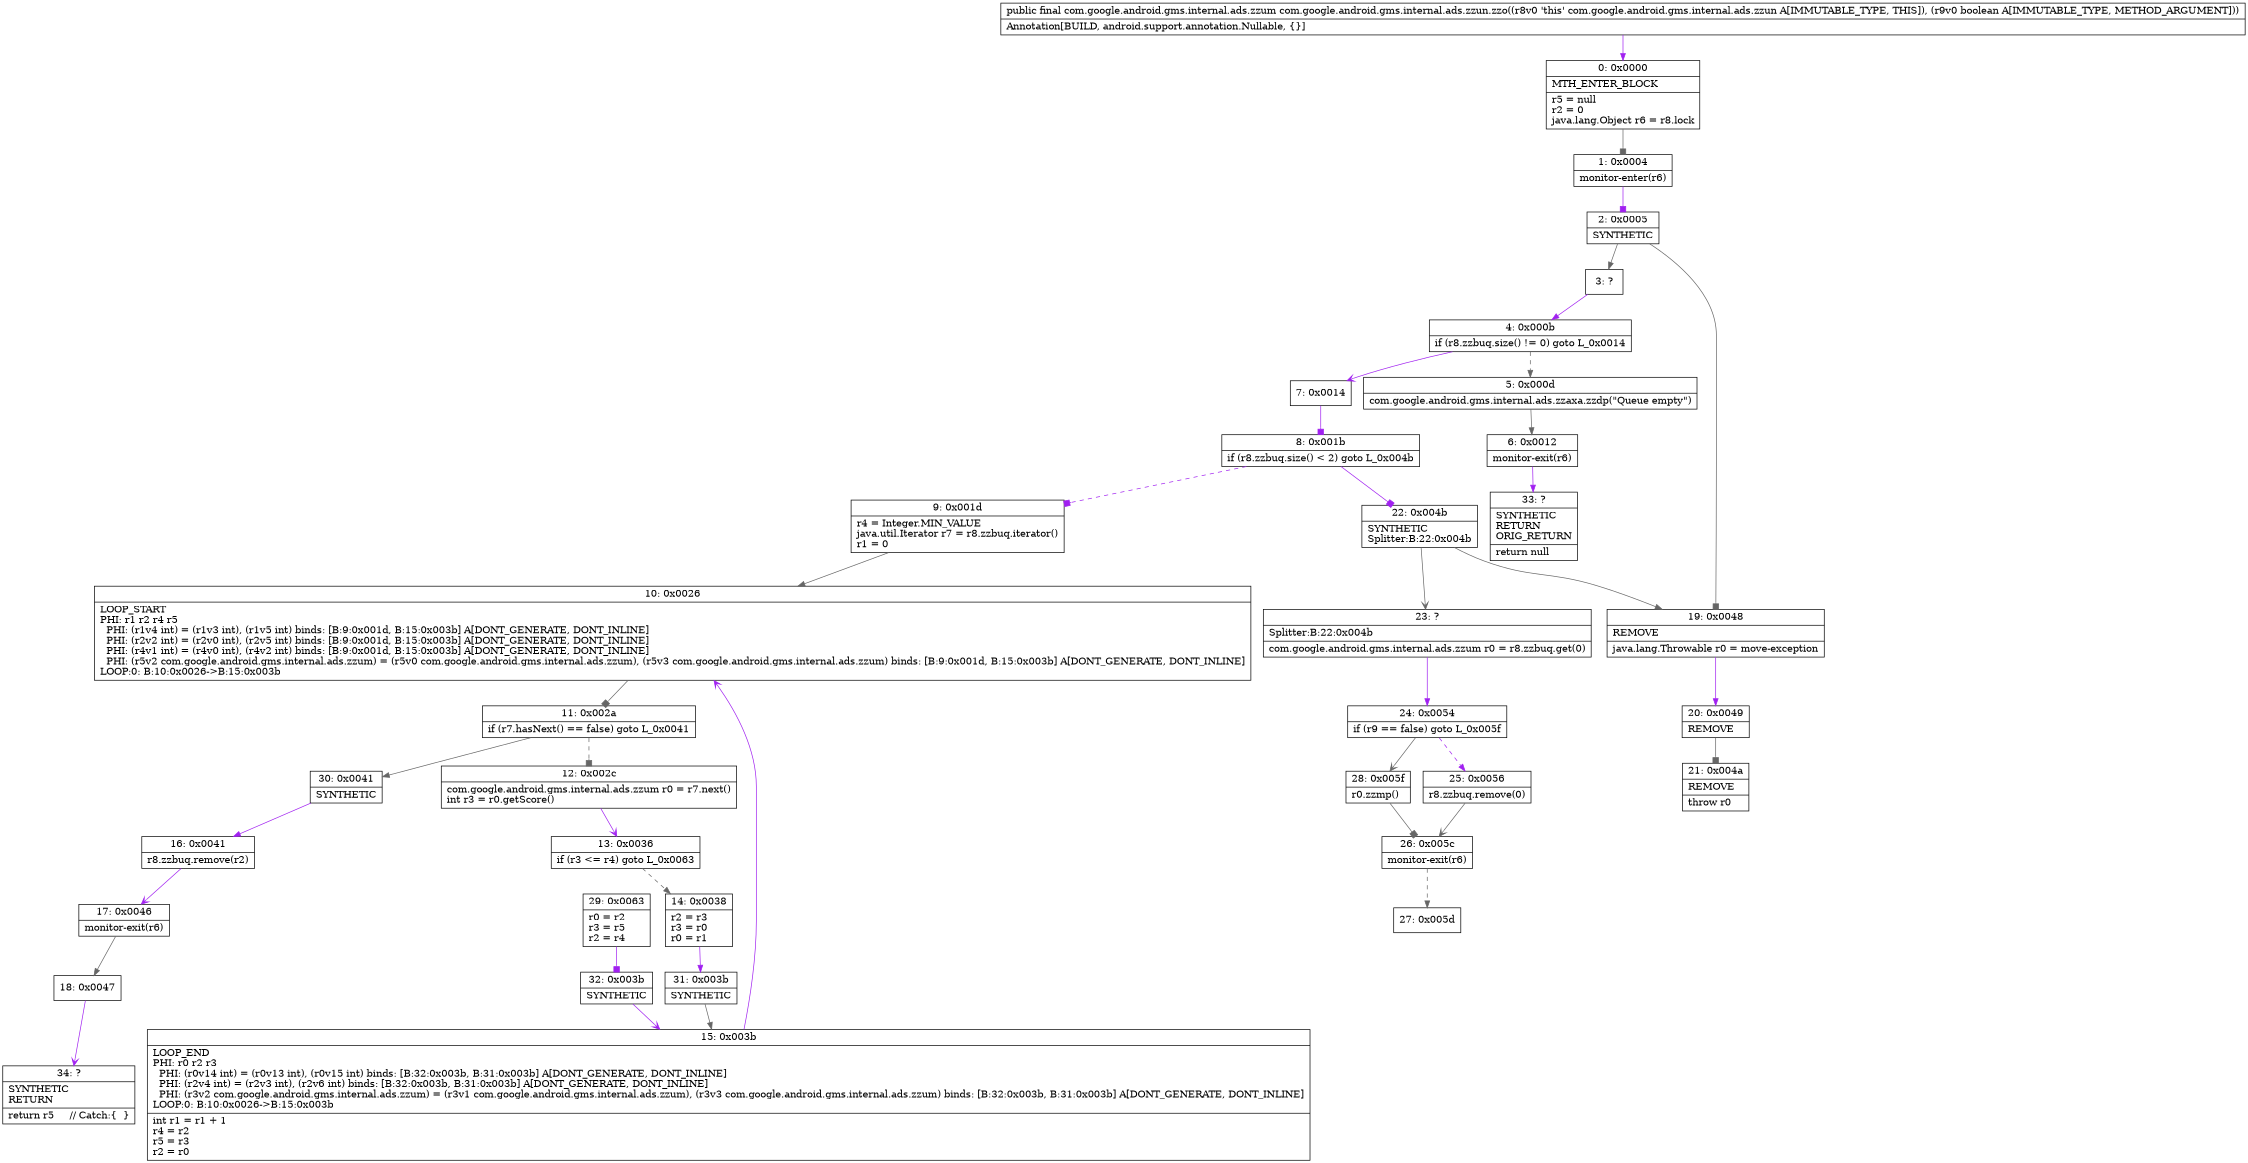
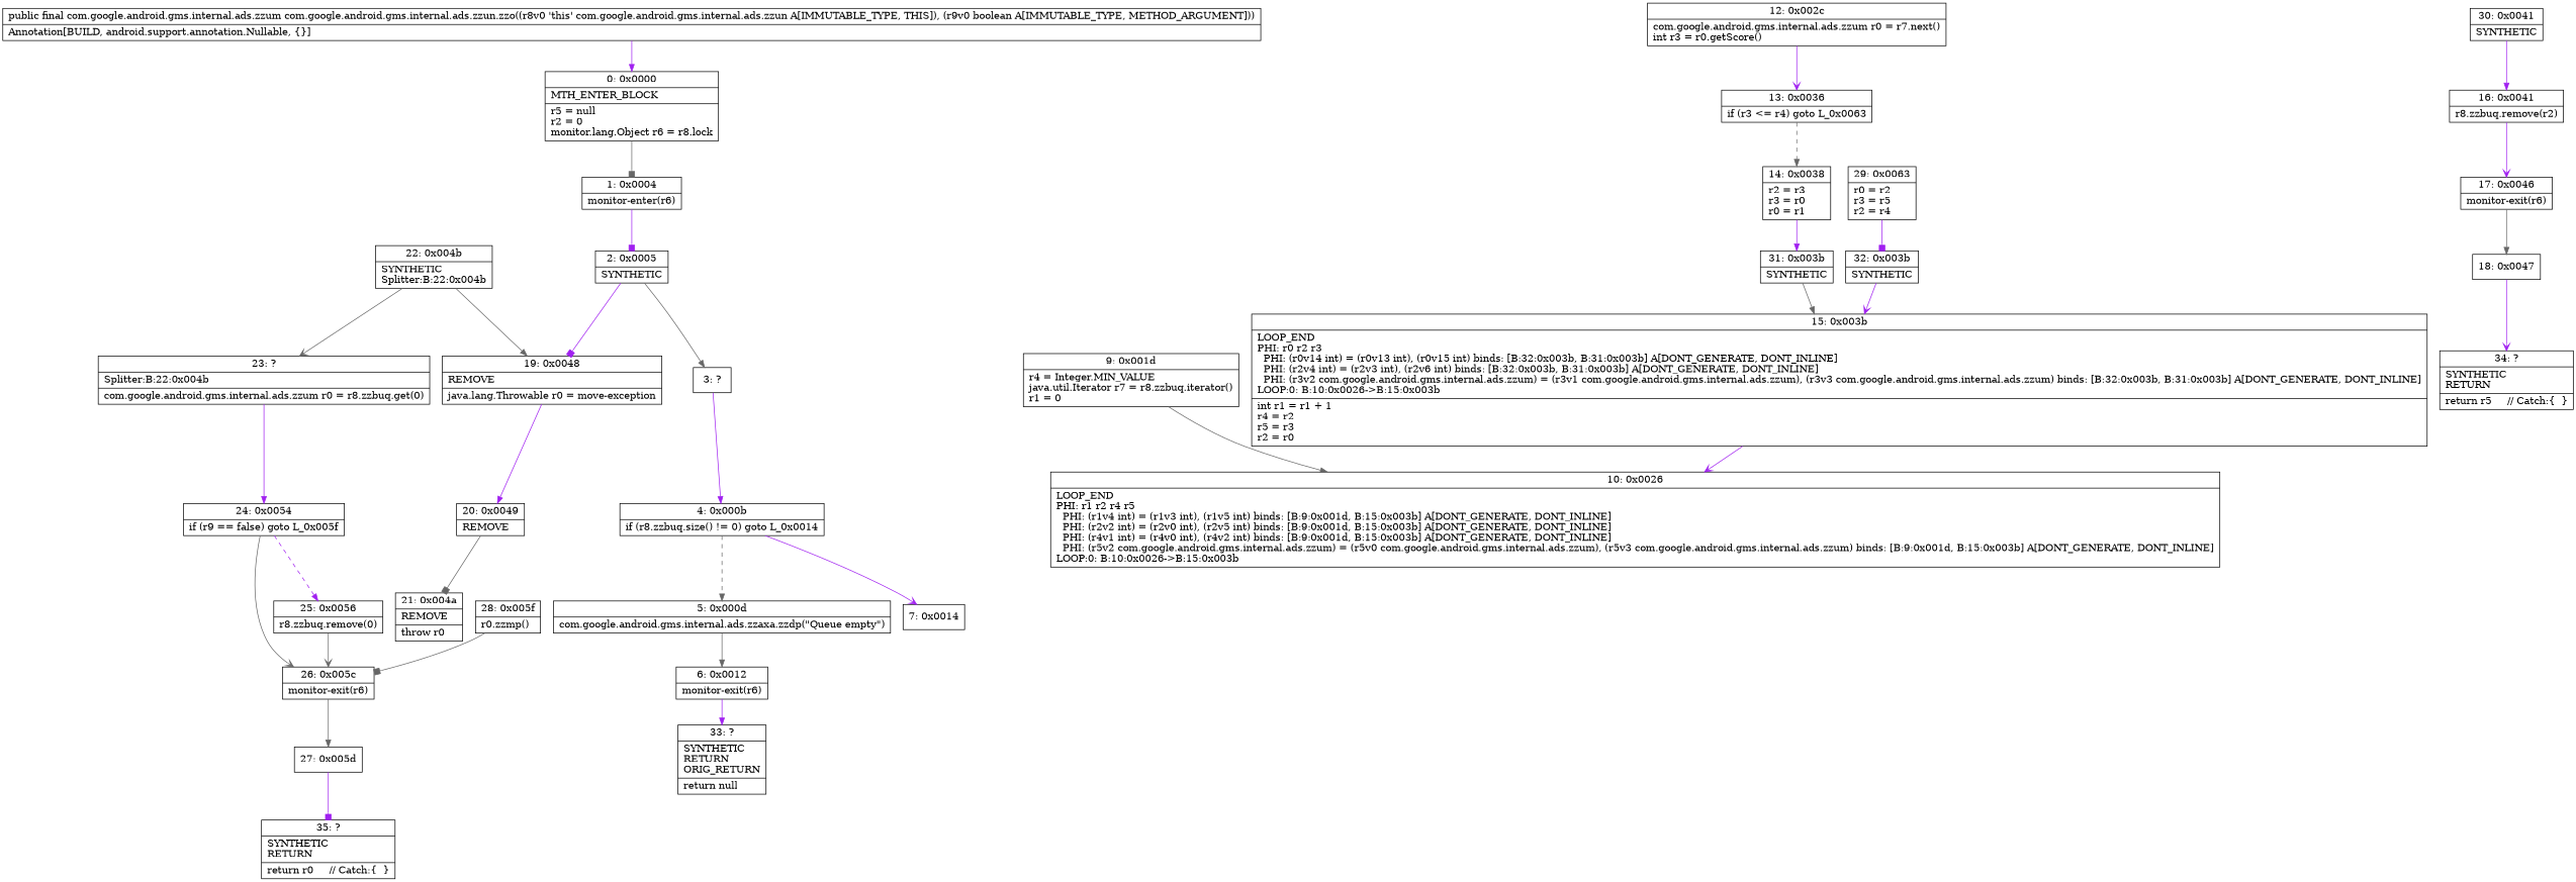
  digraph {
    node [shape=record]
    edge [arrowhead=normal color=purple]
-   n1 [label="{0\:\ 0x0000|MTH_ENTER_BLOCK\l|r5 = null\lr2 = 0\ljava.lang.Object r6 = r8.lock\l}"]
+   n1 [label="{0\:\ 0x0000|MTH_ENTER_BLOCK\l|r5 = null\lr2 = 0\lmonitor.lang.Object r6 = r8.lock\l}"]
    n2 [label="{1\:\ 0x0004|monitor\-enter(r6)\l}"]
    n3 [label="{2\:\ 0x0005|SYNTHETIC\l}"]
    n4 [label="{3\:\ ?}"]
    n5 [label="{19\:\ 0x0048|REMOVE\l|java.lang.Throwable r0 = move\-exception\l}"]
    n6 [label="{4\:\ 0x000b|if (r8.zzbuq.size() != 0) goto L_0x0014\l}"]
    n7 [label="{20\:\ 0x0049|REMOVE\l}"]
    n8 [label="{5\:\ 0x000d|com.google.android.gms.internal.ads.zzaxa.zzdp(\"Queue empty\")\l}"]
    n9 [label="{7\:\ 0x0014}"]
    n10 [label="{6\:\ 0x0012|monitor\-exit(r6)\l}"]
-   n11 [label="{8\:\ 0x001b|if (r8.zzbuq.size() \< 2) goto L_0x004b\l}"]
    n12 [label="{33\:\ ?|SYNTHETIC\lRETURN\lORIG_RETURN\l|return null\l}"]
    n13 [label="{9\:\ 0x001d|r4 = Integer.MIN_VALUE\ljava.util.Iterator r7 = r8.zzbuq.iterator()\lr1 = 0\l}"]
    n14 [label="{22\:\ 0x004b|SYNTHETIC\lSplitter:B:22:0x004b\l}"]
-   n15 [label="{10\:\ 0x0026|LOOP_START\lPHI: r1 r2 r4 r5 \l  PHI: (r1v4 int) = (r1v3 int), (r1v5 int) binds: [B:9:0x001d, B:15:0x003b] A[DONT_GENERATE, DONT_INLINE]\l  PHI: (r2v2 int) = (r2v0 int), (r2v5 int) binds: [B:9:0x001d, B:15:0x003b] A[DONT_GENERATE, DONT_INLINE]\l  PHI: (r4v1 int) = (r4v0 int), (r4v2 int) binds: [B:9:0x001d, B:15:0x003b] A[DONT_GENERATE, DONT_INLINE]\l  PHI: (r5v2 com.google.android.gms.internal.ads.zzum) = (r5v0 com.google.android.gms.internal.ads.zzum), (r5v3 com.google.android.gms.internal.ads.zzum) binds: [B:9:0x001d, B:15:0x003b] A[DONT_GENERATE, DONT_INLINE]\lLOOP:0: B:10:0x0026\-\>B:15:0x003b\l}"]
+   n15 [label="{10\:\ 0x0026|LOOP_END\lPHI: r1 r2 r4 r5 \l  PHI: (r1v4 int) = (r1v3 int), (r1v5 int) binds: [B:9:0x001d, B:15:0x003b] A[DONT_GENERATE, DONT_INLINE]\l  PHI: (r2v2 int) = (r2v0 int), (r2v5 int) binds: [B:9:0x001d, B:15:0x003b] A[DONT_GENERATE, DONT_INLINE]\l  PHI: (r4v1 int) = (r4v0 int), (r4v2 int) binds: [B:9:0x001d, B:15:0x003b] A[DONT_GENERATE, DONT_INLINE]\l  PHI: (r5v2 com.google.android.gms.internal.ads.zzum) = (r5v0 com.google.android.gms.internal.ads.zzum), (r5v3 com.google.android.gms.internal.ads.zzum) binds: [B:9:0x001d, B:15:0x003b] A[DONT_GENERATE, DONT_INLINE]\lLOOP:0: B:10:0x0026\-\>B:15:0x003b\l}"]
    n16 [label="{23\:\ ?|Splitter:B:22:0x004b\l|com.google.android.gms.internal.ads.zzum r0 = r8.zzbuq.get(0)\l}"]
-   n17 [label="{11\:\ 0x002a|if (r7.hasNext() == false) goto L_0x0041\l}"]
    n18 [label="{12\:\ 0x002c|com.google.android.gms.internal.ads.zzum r0 = r7.next()\lint r3 = r0.getScore()\l}"]
    n19 [label="{30\:\ 0x0041|SYNTHETIC\l}"]
    n20 [label="{13\:\ 0x0036|if (r3 \<= r4) goto L_0x0063\l}"]
    n21 [label="{16\:\ 0x0041|r8.zzbuq.remove(r2)\l}"]
    n22 [label="{14\:\ 0x0038|r2 = r3\lr3 = r0\lr0 = r1\l}"]
    n23 [label="{31\:\ 0x003b|SYNTHETIC\l}"]
    n24 [label="{29\:\ 0x0063|r0 = r2\lr3 = r5\lr2 = r4\l}"]
    n25 [label="{32\:\ 0x003b|SYNTHETIC\l}"]
    n26 [label="{15\:\ 0x003b|LOOP_END\lPHI: r0 r2 r3 \l  PHI: (r0v14 int) = (r0v13 int), (r0v15 int) binds: [B:32:0x003b, B:31:0x003b] A[DONT_GENERATE, DONT_INLINE]\l  PHI: (r2v4 int) = (r2v3 int), (r2v6 int) binds: [B:32:0x003b, B:31:0x003b] A[DONT_GENERATE, DONT_INLINE]\l  PHI: (r3v2 com.google.android.gms.internal.ads.zzum) = (r3v1 com.google.android.gms.internal.ads.zzum), (r3v3 com.google.android.gms.internal.ads.zzum) binds: [B:32:0x003b, B:31:0x003b] A[DONT_GENERATE, DONT_INLINE]\lLOOP:0: B:10:0x0026\-\>B:15:0x003b\l|int r1 = r1 + 1\lr4 = r2\lr5 = r3\lr2 = r0\l}"]
    n27 [label="{17\:\ 0x0046|monitor\-exit(r6)\l}"]
    n28 [label="{18\:\ 0x0047}"]
    n29 [label="{34\:\ ?|SYNTHETIC\lRETURN\l|return r5     \/\/ Catch:\{  \}\l}"]
    n30 [label="{21\:\ 0x004a|REMOVE\l|throw r0\l}"]
    n31 [label="{24\:\ 0x0054|if (r9 == false) goto L_0x005f\l}"]
    n32 [label="{25\:\ 0x0056|r8.zzbuq.remove(0)\l}"]
    n33 [label="{28\:\ 0x005f|r0.zzmp()\l}"]
    n34 [label="{26\:\ 0x005c|monitor\-exit(r6)\l}"]
    n35 [label="{27\:\ 0x005d}"]
+   n36 [label="{35\:\ ?|SYNTHETIC\lRETURN\l|return r0     \/\/ Catch:\{  \}\l}"]
    n37 [label="{public final com.google.android.gms.internal.ads.zzum com.google.android.gms.internal.ads.zzun.zzo((r8v0 'this' com.google.android.gms.internal.ads.zzun A[IMMUTABLE_TYPE, THIS]), (r9v0 boolean A[IMMUTABLE_TYPE, METHOD_ARGUMENT]))  | Annotation[BUILD, android.support.annotation.Nullable, \{\}]\l}"]
    n1 -> n2 [arrowhead=box color=gray40]
    n2 -> n3 [arrowhead=box]
    n3 -> n4 [color=gray40]
-   n3 -> n5 [arrowhead=box color=gray40]
+   n3 -> n5 [arrowhead=box]
    n4 -> n6
    n5 -> n7
    n6 -> n8 [color=gray40 style=dashed]
    n6 -> n9 [arrowhead=vee]
    n7 -> n30 [arrowhead=box color=gray40]
    n8 -> n10 [color=gray40]
-   n9 -> n11 [arrowhead=box]
    n10 -> n12
-   n11 -> n13 [arrowhead=box style=dashed]
-   n11 -> n14 [arrowhead=box]
    n13 -> n15 [color=gray40]
    n14 -> n5 [color=gray40]
    n14 -> n16 [arrowhead=vee color=gray40]
-   n15 -> n17 [arrowhead=box color=gray40]
    n16 -> n31
-   n17 -> n18 [arrowhead=box color=gray40 style=dashed]
-   n17 -> n19 [color=gray40]
    n18 -> n20 [arrowhead=vee]
    n19 -> n21
    n20 -> n22 [color=gray40 style=dashed]
    n21 -> n27 [arrowhead=vee]
    n22 -> n23
    n23 -> n26 [color=gray40]
    n24 -> n25 [arrowhead=box]
    n25 -> n26 [arrowhead=vee]
    n26 -> n15 [arrowhead=vee]
    n27 -> n28 [color=gray40]
    n28 -> n29 [arrowhead=vee]
    n31 -> n32 [style=dashed]
-   n31 -> n33 [arrowhead=vee color=gray40]
+   n31 -> n34 [arrowhead=vee color=gray40]
    n32 -> n34 [arrowhead=vee color=gray40]
    n33 -> n34 [arrowhead=box color=gray40]
-   n34 -> n35 [color=gray40 style=dashed]
+   n34 -> n35 [color=gray40]
+   n35 -> n36 [arrowhead=box]
    n37 -> n1
  }
